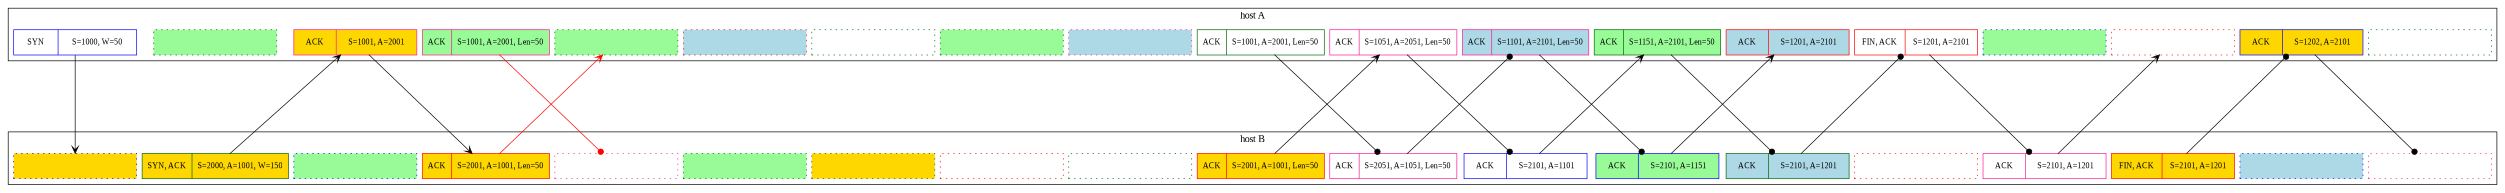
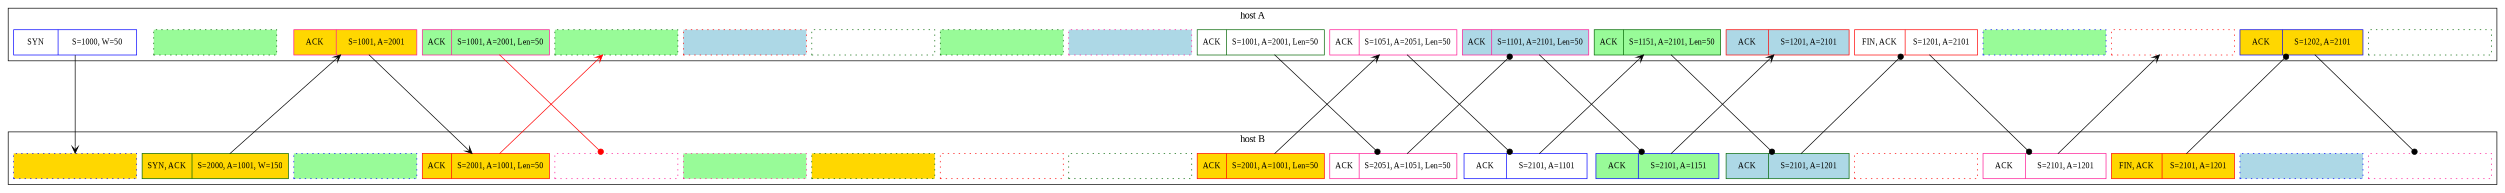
  digraph {
    compound=true
    fontname="Liberation Serif"
    newrank=true
    nodesep=2.00
    rankdir=LR
    ranksep=0.00
    node [color=darkgreen fillcolor=white fontname="Liberation Serif" fontsize=12 shape=record style=filled]
    edge [fontname="Liberation Serif" color=none]
    n1 [color=blue label="{SYN|S=1000, W=50}" width=2.50]
    50 [color=blue fillcolor=gold fontcolor=none style="dotted,filled" width=2.50]
    1 [fillcolor=palegreen fontcolor=none style="dotted,filled" width=2.50]
    n4 [fillcolor=gold label="{SYN, ACK|S=2000, A=1001, W=150}" width=2.50]
    n5 [color=deeppink fillcolor=gold label="{ACK|S=1001, A=2001}" width=2.50]
    52 [color=blue fillcolor=palegreen fontcolor=none style="dotted,filled" width=2.50]
    n7 [color=deeppink fillcolor=palegreen label="{ACK|S=1001, A=2001, Len=50}" width=2.50]
    n8 [color=red fillcolor=gold label="{ACK|S=2001, A=1001, Len=50}" width=2.50]
    4 [fillcolor=palegreen fontcolor=none style="dotted,filled" width=2.50]
    54 [color=deeppink fontcolor=none style="dotted,filled" width=2.50]
    5 [color=red fillcolor=lightblue fontcolor=none style="dotted,filled" width=2.50]
-   55 [fillcolor=palegreen fontcolor=none style="dotted,filled" width=2.50]
+   55 [color=deeppink fillcolor=palegreen fontcolor=none style="dotted,filled" width=2.50]
    6 [fontcolor=none style="dotted,filled" width=2.50]
    56 [fillcolor=gold fontcolor=none style="dotted,filled" width=2.50]
    7 [fillcolor=palegreen fontcolor=none style="dotted,filled" width=2.50]
    n16 [color=red fontcolor=none label=97 style="dotted,filled" width=2.50]
    8 [color=deeppink fillcolor=lightblue fontcolor=none style="dotted,filled" width=2.50]
    58 [fontcolor=none style="dotted,filled" width=2.50]
    n19 [label="{ACK|S=1001, A=2001, Len=50}" width=2.50]
    n20 [color=red fillcolor=gold label="{ACK|S=2001, A=1001, Len=50}" width=2.50]
    n21 [color=deeppink label="{ACK|S=1051, A=2051, Len=50}" width=2.50]
    n22 [color=deeppink label="{ACK|S=2051, A=1051, Len=50}" width=2.50]
    n23 [color=deeppink fillcolor=lightblue label="{ACK|S=1101, A=2101, Len=50}" width=2.50]
    n24 [color=blue label="{ACK|S=2101, A=1101}" width=2.50]
    n25 [fillcolor=palegreen label="{ACK|S=1151, A=2101, Len=50}" width=2.50]
    n26 [color=blue fillcolor=palegreen label="{ACK|S=2101, A=1151}" width=2.50]
    n27 [color=red fillcolor=lightblue label="{ACK|S=1201, A=2101}" width=2.50]
    n28 [fillcolor=lightblue label="{ACK|S=2101, A=1201}" width=2.50]
    n29 [color=red label="{FIN, ACK|S=1201, A=2101}" width=2.50]
    64 [color=red fontcolor=none style="dotted,filled" width=2.50]
    15 [color=blue fillcolor=palegreen fontcolor=none style="dotted,filled" width=2.50]
    n32 [color=deeppink label="{ACK|S=2101, A=1201}" width=2.50]
    16 [color=red fontcolor=none style="dotted,filled" width=2.50]
    n34 [color=red fillcolor=gold label="{FIN, ACK|S=2101, A=1201}" width=2.50]
    n35 [color=blue fillcolor=gold label="{ACK|S=1202, A=2101}" width=2.50]
    67 [color=blue fillcolor=lightblue fontcolor=none style="dotted,filled" width=2.50]
    18 [fontcolor=none style="dotted,filled" width=2.50]
    68 [color=deeppink fontcolor=none style="dotted,filled" width=2.50]
    subgraph sub_1 {
      rank=same
      n1
      50
    }
    subgraph sub_2 {
      rank=same
      1
      n4
    }
    subgraph sub_3 {
      rank=same
      n5
      52
    }
    subgraph sub_4 {
      rank=same
      n7
      n8
    }
    subgraph sub_5 {
      rank=same
      4
      54
    }
    subgraph sub_6 {
      rank=same
      5
      55
    }
    subgraph cluster_7 {
      label="host A"
      style=solid
      n1
      1
      n5
      n7
      4
      5
      6
      7
      8
      n19
      n21
      n23
      n25
      n27
      n29
      15
      16
      n35
      18
    }
    subgraph sub_8 {
      rank=same
      6
      56
    }
    subgraph sub_9 {
      rank=same
      7
      n16
    }
    subgraph sub_10 {
      rank=same
      8
      58
    }
    subgraph sub_11 {
      rank=same
      n19
      n20
    }
    subgraph sub_12 {
      rank=same
      n21
      n22
    }
    subgraph sub_13 {
      rank=same
      n23
      n24
    }
    subgraph sub_14 {
      rank=same
      n25
      n26
    }
    subgraph sub_15 {
      rank=same
      n27
      n28
    }
    subgraph sub_16 {
      rank=same
      n29
      64
    }
    subgraph sub_17 {
      rank=same
      15
      n32
    }
    subgraph sub_18 {
      rank=same
      16
      n34
    }
    subgraph sub_19 {
      rank=same
      n35
      67
    }
    subgraph sub_20 {
      rank=same
      18
      68
    }
    subgraph cluster_21 {
      label="host B"
      style=solid
      50
      n4
      52
      n8
      54
      55
      56
      n16
      58
      n20
      n22
      n24
      n26
      n28
      64
      n32
      n34
      67
      68
    }
    n1 -> 50 [arrowhead=vee color=""]
    n1 -> 1
    50 -> n4
    1 -> n5
    n4 -> n5 [arrowhead=vee color=""]
    n4 -> 52
    n5 -> n7
    n5 -> n8 [arrowhead=vee color=""]
    52 -> n8
    n7 -> 4
    n7 -> 54 [arrowhead=dot color=red]
    n8 -> 4 [arrowhead=vee color=red]
    n8 -> 54
    4 -> 5
    54 -> 55
    5 -> 6
    55 -> 56
    6 -> 7
    56 -> n16
    7 -> 8
    n16 -> 58
    8 -> n19
    58 -> n20
    n19 -> n21
    n19 -> n22 [arrowhead=dot color=""]
    n20 -> n21 [arrowhead=vee color=""]
    n20 -> n22
    n21 -> n23
    n21 -> n24 [arrowhead=dot color=""]
    n22 -> n23 [arrowhead=dot color=""]
    n22 -> n24
    n23 -> n25
    n23 -> n26 [arrowhead=dot color=""]
    n24 -> n25 [arrowhead=vee color=""]
    n24 -> n26
    n25 -> n27
    n25 -> n28 [arrowhead=dot color=""]
    n26 -> n27 [arrowhead=vee color=""]
    n26 -> n28
    n27 -> n29
    n28 -> n29 [arrowhead=dot color=""]
    n28 -> 64
    n29 -> 15
    n29 -> n32 [arrowhead=dot color=""]
    64 -> n32
    15 -> 16
    n32 -> 16 [arrowhead=vee color=""]
    n32 -> n34
    16 -> n35
    n34 -> n35 [arrowhead=dot color=""]
    n34 -> 67
    n35 -> 18
    n35 -> 68 [arrowhead=dot color=""]
    67 -> 68
  }
